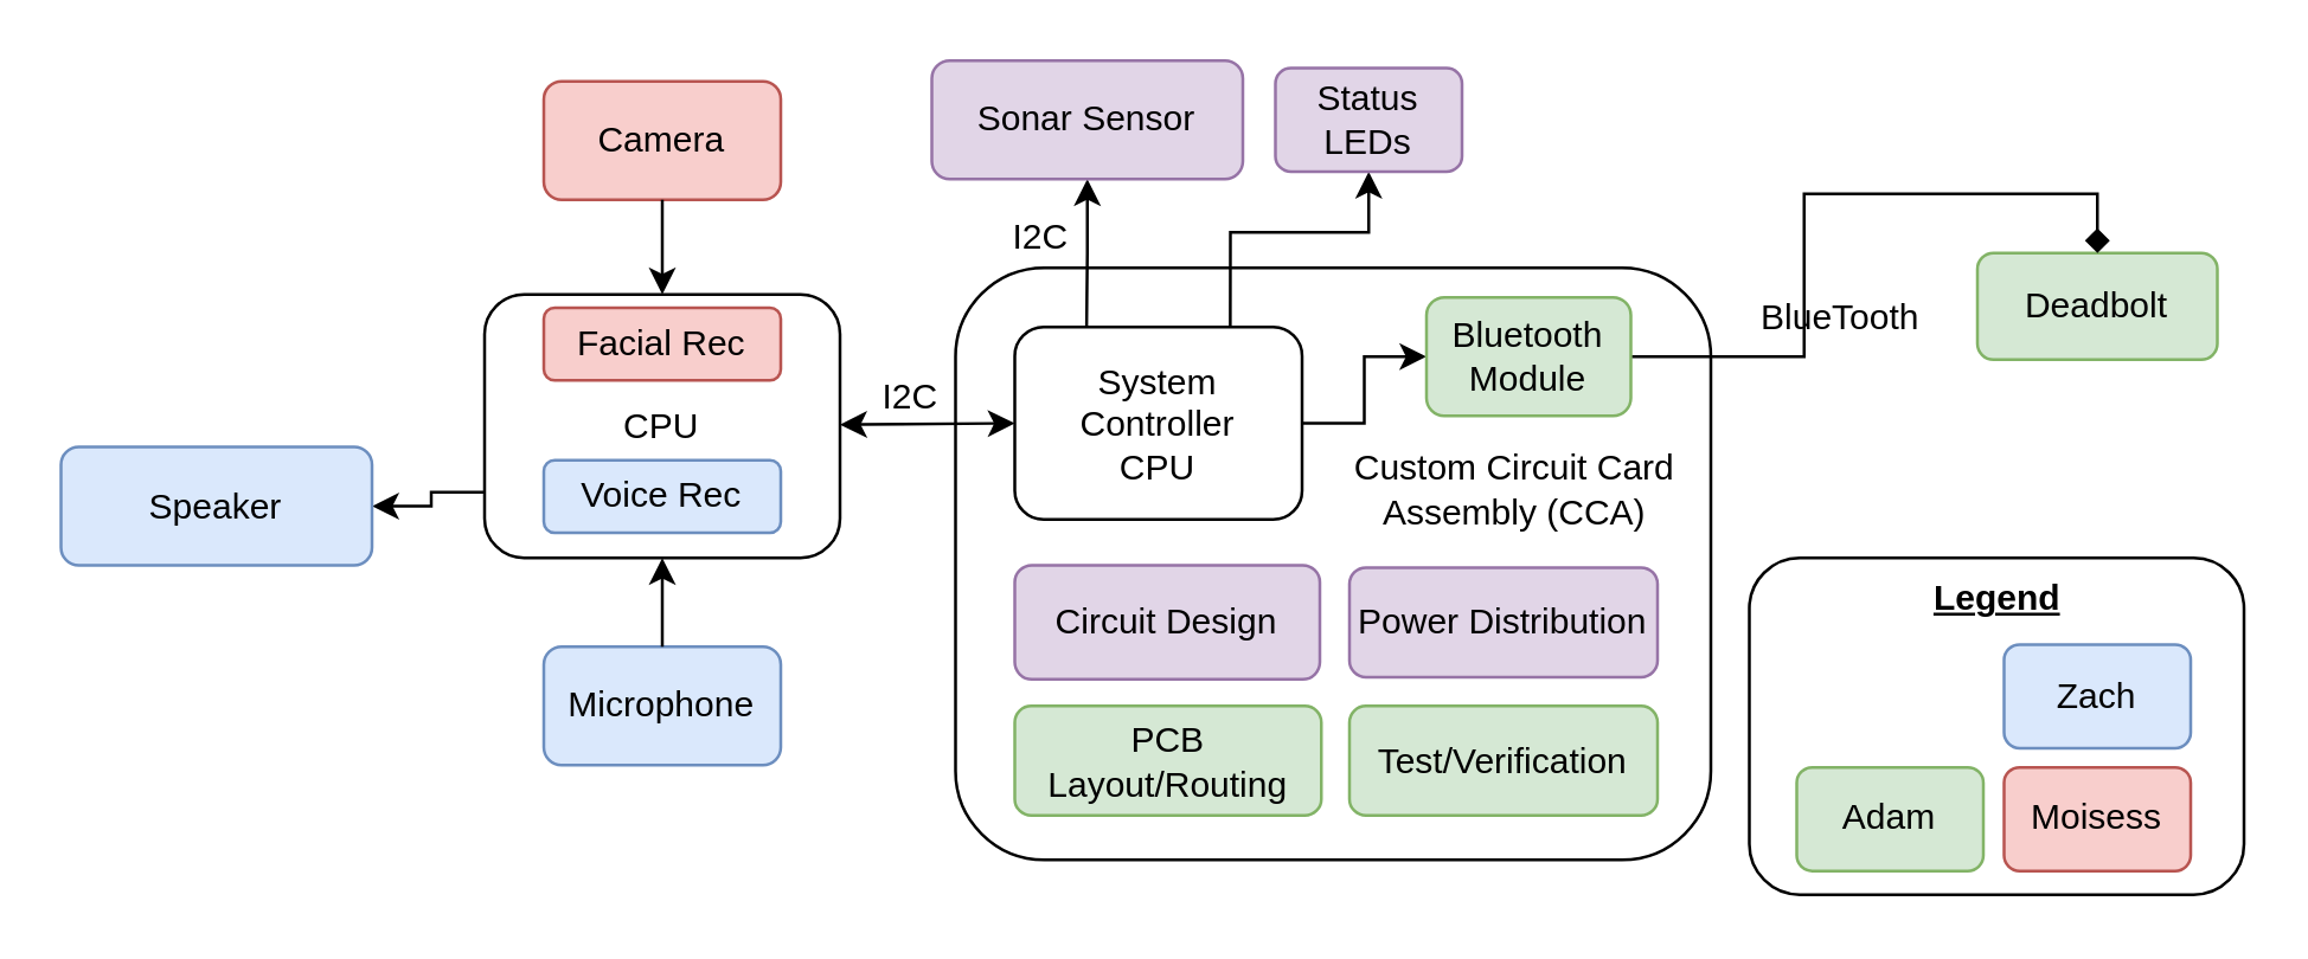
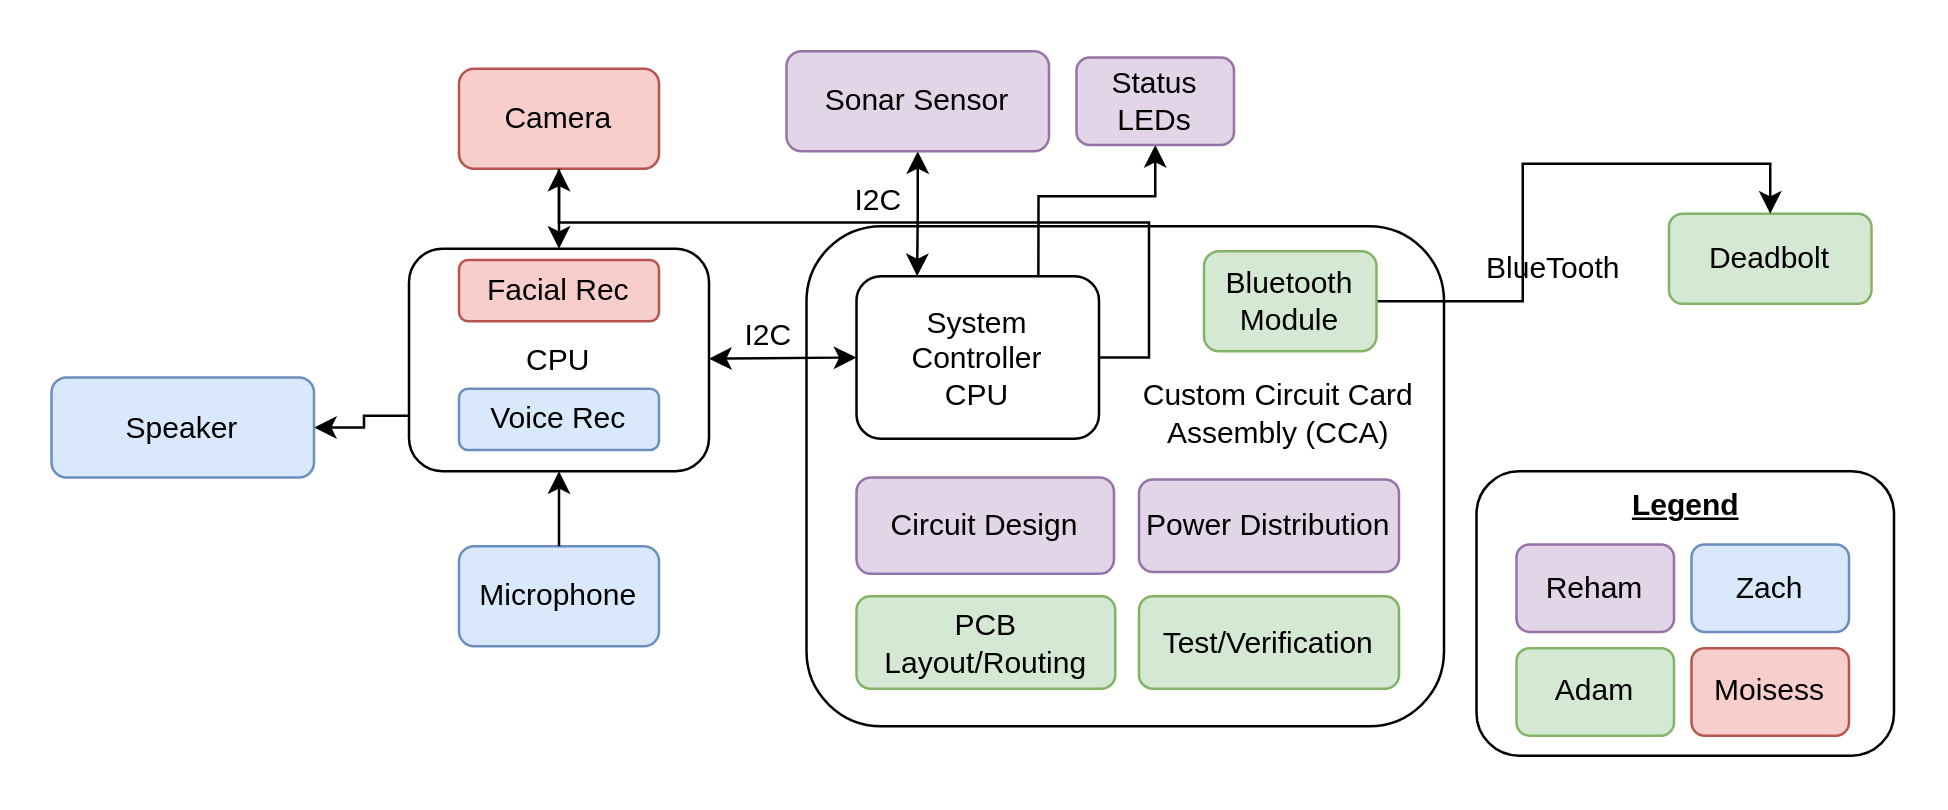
  <mxCell id="0" />
  <mxCell id="1" parent="0" />
  <mxCell id="2" value="" style="rounded=1;whiteSpace=wrap;html=1;" parent="1" vertex="1"><mxGeometry x="322" y="90" width="255" height="200" as="geometry" /></mxCell>
  <mxCell id="3" style="edgeStyle=orthogonalEdgeStyle;rounded=0;orthogonalLoop=1;jettySize=auto;html=1;exitX=0.75;exitY=0;exitDx=0;exitDy=0;entryX=0.5;entryY=1;entryDx=0;entryDy=0;startArrow=none;startFill=0;endArrow=classic;endFill=1;" parent="1" source="5" target="16" edge="1"><mxGeometry relative="1" as="geometry"><Array as="points"><mxPoint x="415" y="78" /><mxPoint x="462" y="78" /></Array></mxGeometry></mxCell>
- <mxCell id="4" style="edgeStyle=orthogonalEdgeStyle;rounded=0;orthogonalLoop=1;jettySize=auto;html=1;exitX=1;exitY=0.5;exitDx=0;exitDy=0;entryX=0;entryY=0.5;entryDx=0;entryDy=0;startArrow=none;startFill=0;endArrow=classic;endFill=1;" parent="1" source="5" target="23" edge="1"><mxGeometry relative="1" as="geometry" /></mxCell>
+ <mxCell id="4" style="edgeStyle=orthogonalEdgeStyle;rounded=0;orthogonalLoop=1;jettySize=auto;html=1;exitX=1;exitY=0.5;exitDx=0;exitDy=0;startArrow=none;startFill=0;endArrow=classic;endFill=1;" parent="1" source="5" target="8" edge="1"><mxGeometry relative="1" as="geometry" /></mxCell>
  <mxCell id="5" value="&lt;div&gt;System&lt;/div&gt;&lt;div&gt;Controller&lt;/div&gt;&lt;div&gt;CPU&lt;br&gt;&lt;/div&gt;" style="rounded=1;whiteSpace=wrap;html=1;" parent="1" vertex="1"><mxGeometry x="342" y="110" width="97" height="65" as="geometry" /></mxCell>
  <mxCell id="6" value="Custom Circuit Card Assembly (CCA)" style="text;html=1;strokeColor=none;fillColor=none;align=center;verticalAlign=middle;whiteSpace=wrap;rounded=0;" parent="1" vertex="1"><mxGeometry x="436" y="155" width="150" height="20" as="geometry" /></mxCell>
  <mxCell id="7" value="CPU" style="rounded=1;whiteSpace=wrap;html=1;" parent="1" vertex="1"><mxGeometry x="163" y="99" width="120" height="89" as="geometry" /></mxCell>
  <mxCell id="8" value="Camera" style="rounded=1;whiteSpace=wrap;html=1;fillColor=#f8cecc;strokeColor=#b85450;" parent="1" vertex="1"><mxGeometry x="183" y="27" width="80" height="40" as="geometry" /></mxCell>
  <mxCell id="9" value="Microphone" style="rounded=1;whiteSpace=wrap;html=1;fillColor=#dae8fc;strokeColor=#6c8ebf;" parent="1" vertex="1"><mxGeometry x="183" y="218" width="80" height="40" as="geometry" /></mxCell>
  <mxCell id="10" value="" style="endArrow=classic;html=1;entryX=0.5;entryY=1;entryDx=0;entryDy=0;exitX=0.5;exitY=0;exitDx=0;exitDy=0;" parent="1" edge="1" target="7" source="9"><mxGeometry width="50" height="50" relative="1" as="geometry"><mxPoint x="223" y="207.5" as="sourcePoint" /><mxPoint x="222.86" y="172.5" as="targetPoint" /></mxGeometry></mxCell>
  <mxCell id="11" value="" style="endArrow=classic;html=1;entryX=0.5;entryY=0;entryDx=0;entryDy=0;exitX=0.5;exitY=1;exitDx=0;exitDy=0;" parent="1" target="7" edge="1" source="8"><mxGeometry width="50" height="50" relative="1" as="geometry"><mxPoint x="223" y="77.5" as="sourcePoint" /><mxPoint x="222.86" y="40" as="targetPoint" /></mxGeometry></mxCell>
  <mxCell id="12" value="" style="endArrow=classic;startArrow=classic;html=1;entryX=0;entryY=0.5;entryDx=0;entryDy=0;" parent="1" source="7" target="5" edge="1"><mxGeometry width="50" height="50" relative="1" as="geometry"><mxPoint x="282" y="164.8" as="sourcePoint" /><mxPoint x="332" y="164.8" as="targetPoint" /><Array as="points" /></mxGeometry></mxCell>
  <mxCell id="13" value="I2C" style="text;html=1;strokeColor=none;fillColor=none;align=center;verticalAlign=middle;whiteSpace=wrap;rounded=0;" parent="1" vertex="1"><mxGeometry x="287" y="123.5" width="40" height="20" as="geometry" /></mxCell>
  <mxCell id="14" value="Deadbolt" style="rounded=1;whiteSpace=wrap;html=1;fillColor=#d5e8d4;strokeColor=#82b366;" parent="1" vertex="1"><mxGeometry x="667" y="85" width="81" height="36" as="geometry" /></mxCell>
  <mxCell id="15" value="BlueTooth" style="text;html=1;strokeColor=none;fillColor=none;align=center;verticalAlign=middle;whiteSpace=wrap;rounded=0;" parent="1" vertex="1"><mxGeometry x="601" y="97" width="40" height="20" as="geometry" /></mxCell>
  <mxCell id="16" value="Status LEDs" style="rounded=1;whiteSpace=wrap;html=1;fillColor=#e1d5e7;strokeColor=#9673a6;" parent="1" vertex="1"><mxGeometry x="430" y="22.5" width="63" height="35" as="geometry" /></mxCell>
- <mxCell id="17" style="edgeStyle=orthogonalEdgeStyle;rounded=0;orthogonalLoop=1;jettySize=auto;html=1;entryX=0.25;entryY=0;entryDx=0;entryDy=0;startArrow=classic;startFill=1;endArrow=none;endFill=1;" parent="1" source="18" target="5" edge="1"><mxGeometry relative="1" as="geometry" /></mxCell>
+ <mxCell id="17" style="edgeStyle=orthogonalEdgeStyle;rounded=0;orthogonalLoop=1;jettySize=auto;html=1;entryX=0.25;entryY=0;entryDx=0;entryDy=0;startArrow=classic;startFill=1;endArrow=classic;endFill=1;" parent="1" source="18" target="5" edge="1"><mxGeometry relative="1" as="geometry" /></mxCell>
  <mxCell id="18" value="Sonar Sensor" style="rounded=1;whiteSpace=wrap;html=1;fillColor=#e1d5e7;strokeColor=#9673a6;" parent="1" vertex="1"><mxGeometry x="314" y="20" width="105" height="40" as="geometry" /></mxCell>
  <mxCell id="19" value="I2C" style="text;html=1;strokeColor=none;fillColor=none;align=center;verticalAlign=middle;whiteSpace=wrap;rounded=0;" parent="1" vertex="1"><mxGeometry x="331" y="70" width="40" height="20" as="geometry" /></mxCell>
  <mxCell id="20" style="edgeStyle=orthogonalEdgeStyle;rounded=0;orthogonalLoop=1;jettySize=auto;html=1;entryX=0;entryY=0.75;entryDx=0;entryDy=0;startArrow=classic;startFill=1;endArrow=none;endFill=0;" parent="1" source="21" target="7" edge="1"><mxGeometry relative="1" as="geometry" /></mxCell>
  <mxCell id="21" value="Speaker" style="rounded=1;whiteSpace=wrap;html=1;fillColor=#dae8fc;strokeColor=#6c8ebf;" parent="1" vertex="1"><mxGeometry x="20" y="150.5" width="105" height="40" as="geometry" /></mxCell>
- <mxCell id="22" style="edgeStyle=orthogonalEdgeStyle;rounded=0;orthogonalLoop=1;jettySize=auto;html=1;exitX=1;exitY=0.5;exitDx=0;exitDy=0;entryX=0.5;entryY=0;entryDx=0;entryDy=0;startArrow=none;startFill=0;endArrow=diamond;endFill=1;" parent="1" source="23" target="14" edge="1"><mxGeometry relative="1" as="geometry" /></mxCell>
+ <mxCell id="22" style="edgeStyle=orthogonalEdgeStyle;rounded=0;orthogonalLoop=1;jettySize=auto;html=1;exitX=1;exitY=0.5;exitDx=0;exitDy=0;entryX=0.5;entryY=0;entryDx=0;entryDy=0;startArrow=none;startFill=0;endArrow=classic;endFill=1;" parent="1" source="23" target="14" edge="1"><mxGeometry relative="1" as="geometry" /></mxCell>
  <mxCell id="23" value="Bluetooth Module" style="rounded=1;whiteSpace=wrap;html=1;fillColor=#d5e8d4;strokeColor=#82b366;" parent="1" vertex="1"><mxGeometry x="481" y="100" width="69" height="40" as="geometry" /></mxCell>
  <mxCell id="24" style="edgeStyle=orthogonalEdgeStyle;rounded=0;orthogonalLoop=1;jettySize=auto;html=1;exitX=0.5;exitY=1;exitDx=0;exitDy=0;startArrow=none;startFill=0;endArrow=classic;endFill=1;" parent="1" source="2" target="2" edge="1"><mxGeometry relative="1" as="geometry" /></mxCell>
  <mxCell id="25" value="Circuit Design" style="rounded=1;whiteSpace=wrap;html=1;fillColor=#e1d5e7;strokeColor=#9673a6;" vertex="1" parent="1"><mxGeometry x="342" y="190.5" width="103" height="38.5" as="geometry" /></mxCell>
  <mxCell id="26" value="PCB Layout/Routing" style="rounded=1;whiteSpace=wrap;html=1;fillColor=#d5e8d4;strokeColor=#82b366;" vertex="1" parent="1"><mxGeometry x="342" y="238" width="103.5" height="37" as="geometry" /></mxCell>
  <mxCell id="27" value="Test/Verification" style="rounded=1;whiteSpace=wrap;html=1;fillColor=#d5e8d4;strokeColor=#82b366;" vertex="1" parent="1"><mxGeometry x="455" y="238" width="104" height="37" as="geometry" /></mxCell>
  <mxCell id="28" value="Power Distribution" style="rounded=1;whiteSpace=wrap;html=1;fillColor=#e1d5e7;strokeColor=#9673a6;" vertex="1" parent="1"><mxGeometry x="455" y="191.25" width="104" height="37" as="geometry" /></mxCell>
  <mxCell id="29" value="Facial Rec" style="rounded=1;whiteSpace=wrap;html=1;fillColor=#f8cecc;strokeColor=#b85450;" vertex="1" parent="1"><mxGeometry x="183" y="103.5" width="80" height="24.5" as="geometry" /></mxCell>
  <mxCell id="30" value="Voice Rec" style="rounded=1;whiteSpace=wrap;html=1;fillColor=#dae8fc;strokeColor=#6c8ebf;" vertex="1" parent="1"><mxGeometry x="183" y="155" width="80" height="24.5" as="geometry" /></mxCell>
  <mxCell id="31" value="&lt;div align=&quot;center&quot;&gt;&lt;br&gt;&lt;/div&gt;" style="rounded=1;whiteSpace=wrap;html=1;" vertex="1" parent="1"><mxGeometry x="590" y="188" width="167" height="113.75" as="geometry" /></mxCell>
+ <mxCell id="32" value="Reham" style="rounded=1;whiteSpace=wrap;html=1;fillColor=#e1d5e7;strokeColor=#9673a6;" vertex="1" parent="1"><mxGeometry x="606" y="217.25" width="63" height="35" as="geometry" /></mxCell>
  <mxCell id="33" value="Adam" style="rounded=1;whiteSpace=wrap;html=1;fillColor=#d5e8d4;strokeColor=#82b366;" vertex="1" parent="1"><mxGeometry x="606" y="258.75" width="63" height="35" as="geometry" /></mxCell>
  <mxCell id="34" value="Zach" style="rounded=1;whiteSpace=wrap;html=1;fillColor=#dae8fc;strokeColor=#6c8ebf;" vertex="1" parent="1"><mxGeometry x="676" y="217.25" width="63" height="35" as="geometry" /></mxCell>
  <mxCell id="35" value="Moisess" style="rounded=1;whiteSpace=wrap;html=1;fillColor=#f8cecc;strokeColor=#b85450;" vertex="1" parent="1"><mxGeometry x="676" y="258.75" width="63" height="35" as="geometry" /></mxCell>
  <mxCell id="36" value="Legend" style="text;html=1;strokeColor=none;fillColor=none;align=center;verticalAlign=middle;whiteSpace=wrap;rounded=0;fontStyle=5" vertex="1" parent="1"><mxGeometry x="642.5" y="191.75" width="62" height="20" as="geometry" /></mxCell>
